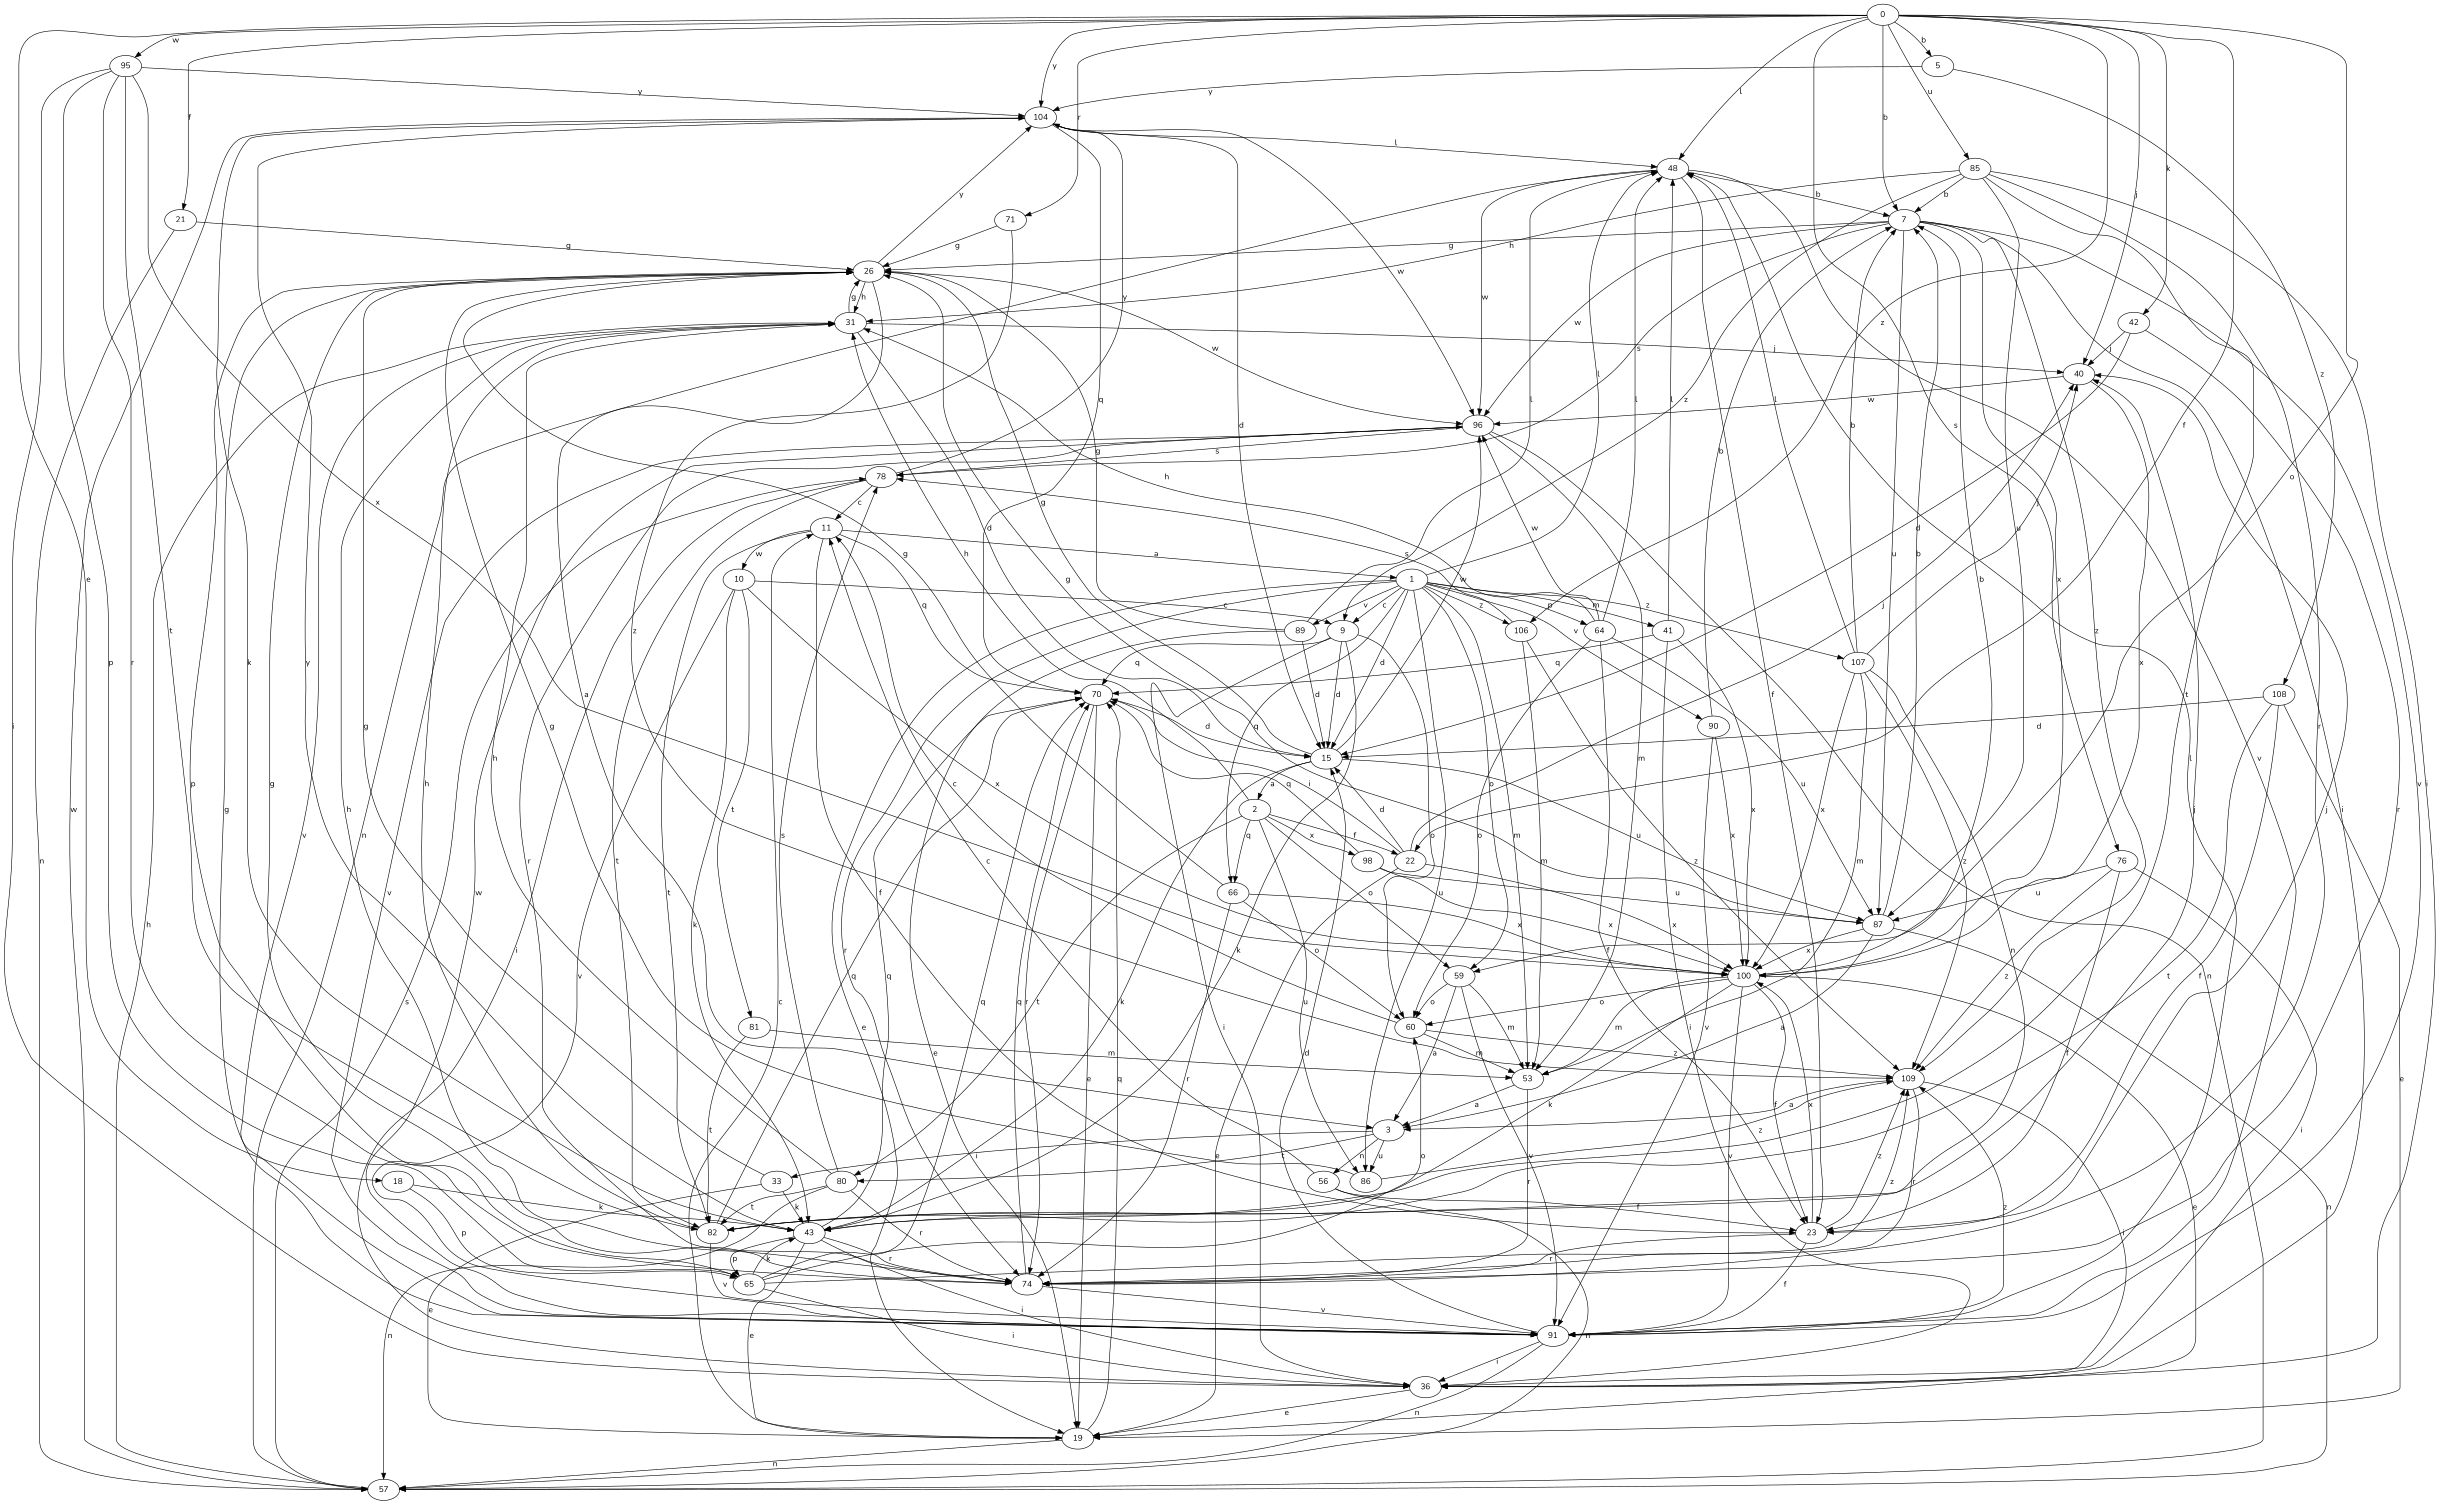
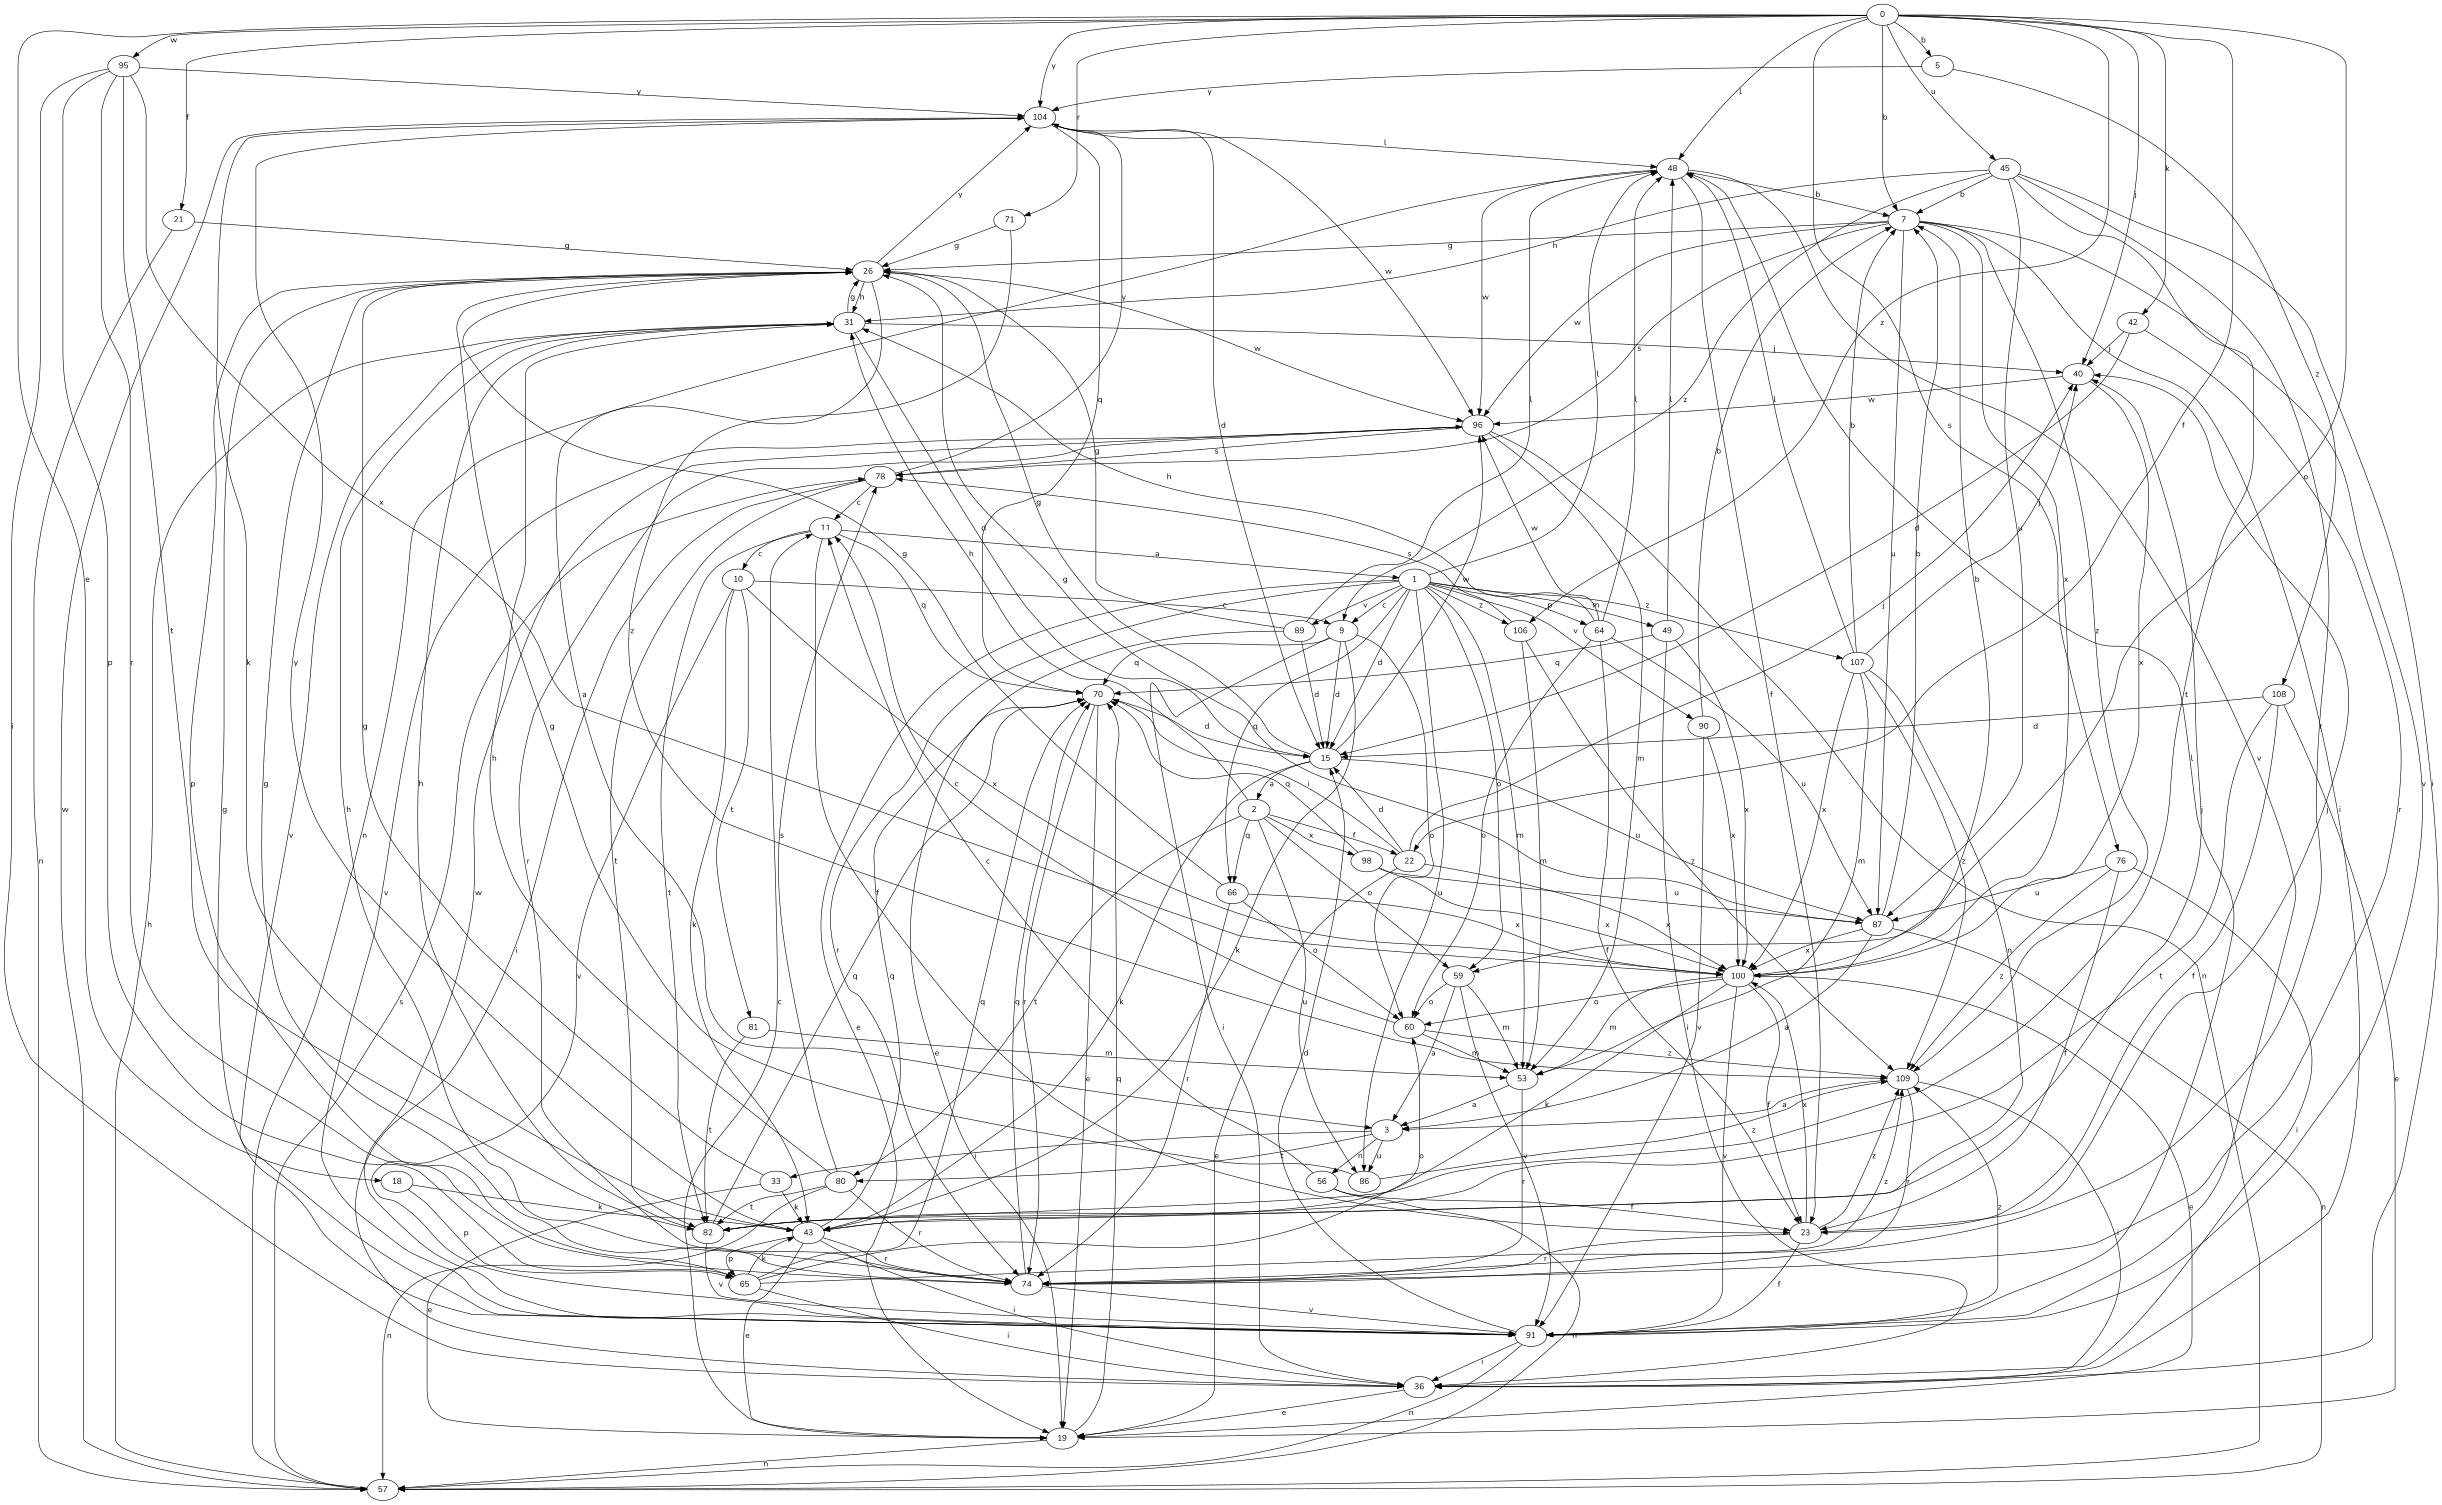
  strict digraph {
    fontname=Nunito
    node [fontname=Nunito]
    edge [fontname=Nunito]
    0
    5
    7
    18
    21
    22
    40
    42
    48
    59
    71
    76
-   85
+   85 [label=45]
    95
    104
    106
    108
    26
    36
    78
    87
    91
    96
    100
    109
    43
    65
    57
    15
    19
    70
    74
    23
    53
    3
    60
    9
    31
    82
    1
-   49 [label=41]
+   49
    64
    66
    86
    89
    90
    107
    2
    11
    80
    98
    33
    56
    10
    81
    0 -> 5 [label=b]
    0 -> 7 [label=b]
    0 -> 18 [label=e]
    0 -> 21 [label=f]
    0 -> 22 [label=f]
    0 -> 40 [label=j]
    0 -> 42 [label=k]
    0 -> 48 [label=l]
    0 -> 59 [label=o]
    0 -> 71 [label=r]
    0 -> 76 [label=s]
    0 -> 85 [label=u]
    0 -> 95 [label=w]
    0 -> 104 [label=y]
    0 -> 106 [label=z]
    5 -> 104 [label=y]
    5 -> 108 [label=z]
    7 -> 26 [label=g]
    7 -> 36 [label=i]
    7 -> 78 [label=s]
    7 -> 87 [label=u]
    7 -> 91 [label=v]
    7 -> 96 [label=w]
    7 -> 100 [label=x]
    7 -> 109 [label=z]
    18 -> 43 [label=k]
    18 -> 65 [label=p]
    21 -> 26 [label=g]
    21 -> 57 [label=n]
    22 -> 40 [label=j]
    22 -> 100 [label=x]
    22 -> 15 [label=d]
    22 -> 19 [label=e]
    22 -> 70 [label=i]
    40 -> 96 [label=w]
    40 -> 100 [label=x]
    42 -> 40 [label=j]
    42 -> 15 [label=d]
    42 -> 74 [label=r]
    48 -> 7 [label=b]
    48 -> 91 [label=v]
    48 -> 96 [label=w]
    48 -> 57 [label=n]
    48 -> 23 [label=f]
    59 -> 91 [label=v]
    59 -> 53 [label=m]
    59 -> 3 [label=a]
    59 -> 60 [label=o]
    71 -> 26 [label=g]
    71 -> 109 [label=z]
    76 -> 36 [label=i]
    76 -> 87 [label=u]
    76 -> 109 [label=z]
    76 -> 23 [label=f]
    85 -> 7 [label=b]
    85 -> 36 [label=i]
    85 -> 87 [label=u]
    85 -> 74 [label=r]
    85 -> 9 [label=z]
    85 -> 31 [label=h]
    85 -> 82 [label=t]
    95 -> 104 [label=y]
    95 -> 36 [label=i]
    95 -> 100 [label=x]
    95 -> 65 [label=p]
    95 -> 74 [label=r]
    95 -> 82 [label=t]
    104 -> 48 [label=l]
    104 -> 96 [label=w]
    104 -> 43 [label=k]
    104 -> 57 [label=w]
    104 -> 15 [label=d]
    104 -> 70 [label=q]
    106 -> 78 [label=s]
    106 -> 109 [label=z]
    106 -> 53 [label=m]
    108 -> 15 [label=d]
    108 -> 19 [label=e]
    108 -> 23 [label=f]
    108 -> 82 [label=t]
    26 -> 104 [label=y]
    26 -> 96 [label=w]
    26 -> 65 [label=p]
    26 -> 3 [label=a]
    26 -> 31 [label=h]
    36 -> 19 [label=e]
    78 -> 104 [label=y]
    78 -> 36 [label=i]
    78 -> 82 [label=t]
    78 -> 11 [label=c]
    87 -> 7 [label=b]
    87 -> 26 [label=g]
    87 -> 100 [label=x]
    87 -> 57 [label=n]
    87 -> 3 [label=a]
    91 -> 48 [label=l]
    91 -> 26 [label=g]
    91 -> 36 [label=i]
    91 -> 96 [label=w]
    91 -> 109 [label=z]
    91 -> 57 [label=n]
    91 -> 15 [label=d]
    96 -> 78 [label=s]
    96 -> 91 [label=v]
    96 -> 57 [label=n]
    96 -> 74 [label=r]
    96 -> 53 [label=m]
    100 -> 7 [label=b]
    100 -> 91 [label=v]
    100 -> 43 [label=k]
    100 -> 19 [label=e]
    100 -> 23 [label=f]
    100 -> 53 [label=m]
    100 -> 60 [label=o]
    109 -> 36 [label=i]
    109 -> 74 [label=r]
    109 -> 3 [label=a]
    43 -> 104 [label=y]
    43 -> 36 [label=i]
    43 -> 65 [label=p]
    43 -> 19 [label=e]
    43 -> 70 [label=q]
    43 -> 74 [label=r]
    65 -> 36 [label=i]
    65 -> 109 [label=z]
    65 -> 43 [label=k]
    65 -> 70 [label=q]
    65 -> 60 [label=o]
    57 -> 78 [label=s]
    57 -> 31 [label=h]
    15 -> 26 [label=g]
    15 -> 87 [label=u]
    15 -> 96 [label=w]
    15 -> 43 [label=k]
    15 -> 2 [label=a]
    19 -> 57 [label=n]
    19 -> 70 [label=q]
    19 -> 11 [label=c]
    70 -> 15 [label=d]
    70 -> 19 [label=e]
    70 -> 74 [label=r]
    74 -> 26 [label=g]
    74 -> 91 [label=v]
    74 -> 70 [label=q]
    74 -> 31 [label=h]
    23 -> 40 [label=j]
    23 -> 91 [label=f]
    23 -> 100 [label=x]
    23 -> 109 [label=z]
    23 -> 74 [label=r]
    53 -> 74 [label=r]
    53 -> 3 [label=a]
    3 -> 86 [label=u]
    3 -> 80 [label=t]
    3 -> 33 [label=i]
    3 -> 56 [label=n]
    60 -> 109 [label=z]
    60 -> 53 [label=m]
    60 -> 11 [label=c]
    9 -> 36 [label=i]
    9 -> 43 [label=k]
    9 -> 15 [label=d]
    9 -> 70 [label=q]
    9 -> 60 [label=o]
    31 -> 40 [label=j]
    31 -> 26 [label=g]
    31 -> 91 [label=v]
    31 -> 15 [label=d]
    82 -> 40 [label=j]
    82 -> 91 [label=v]
    82 -> 70 [label=q]
    82 -> 31 [label=h]
    1 -> 48 [label=l]
    1 -> 59 [label=o]
    1 -> 106 [label=z]
    1 -> 15 [label=d]
    1 -> 19 [label=e]
    1 -> 74 [label=r]
    1 -> 53 [label=m]
    1 -> 9 [label=c]
    1 -> 49 [label=m]
    1 -> 64 [label=p]
    1 -> 66 [label=q]
    1 -> 86 [label=u]
    1 -> 89 [label=v]
    1 -> 90 [label=v]
    1 -> 107 [label=z]
    49 -> 48 [label=l]
    49 -> 36 [label=i]
    49 -> 100 [label=x]
    49 -> 70 [label=q]
    64 -> 48 [label=l]
    64 -> 87 [label=u]
    64 -> 96 [label=w]
    64 -> 23 [label=f]
    64 -> 60 [label=o]
    64 -> 31 [label=h]
    66 -> 26 [label=g]
    66 -> 100 [label=x]
    66 -> 74 [label=r]
    66 -> 60 [label=o]
    86 -> 26 [label=g]
    86 -> 109 [label=z]
    89 -> 48 [label=l]
    89 -> 26 [label=g]
    89 -> 15 [label=d]
    89 -> 19 [label=e]
    90 -> 7 [label=b]
    90 -> 91 [label=v]
    90 -> 100 [label=x]
    107 -> 7 [label=b]
    107 -> 40 [label=j]
    107 -> 48 [label=l]
    107 -> 100 [label=x]
    107 -> 109 [label=z]
    107 -> 43 [label=n]
    107 -> 53 [label=m]
    2 -> 22 [label=f]
    2 -> 59 [label=o]
    2 -> 31 [label=h]
    2 -> 66 [label=q]
    2 -> 86 [label=u]
    2 -> 80 [label=t]
    2 -> 98 [label=x]
    11 -> 70 [label=q]
    11 -> 23 [label=f]
    11 -> 82 [label=t]
    11 -> 1 [label=a]
-   11 -> 10 [label=w]
+   11 -> 10 [label=c]
    80 -> 78 [label=s]
    80 -> 57 [label=n]
    80 -> 74 [label=r]
    80 -> 31 [label=h]
    80 -> 82 [label=t]
    98 -> 87 [label=u]
    98 -> 100 [label=x]
    98 -> 70 [label=q]
    33 -> 26 [label=g]
    33 -> 43 [label=k]
    33 -> 19 [label=e]
    56 -> 57 [label=n]
    56 -> 23 [label=f]
    56 -> 11 [label=c]
    10 -> 91 [label=v]
    10 -> 100 [label=x]
    10 -> 43 [label=k]
    10 -> 9 [label=c]
    10 -> 81 [label=t]
    81 -> 53 [label=m]
    81 -> 82 [label=t]
  }
